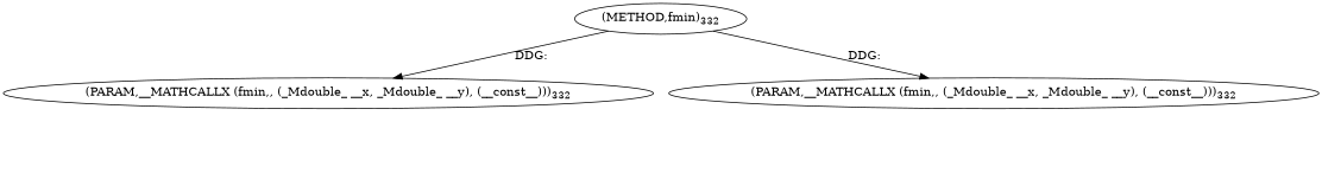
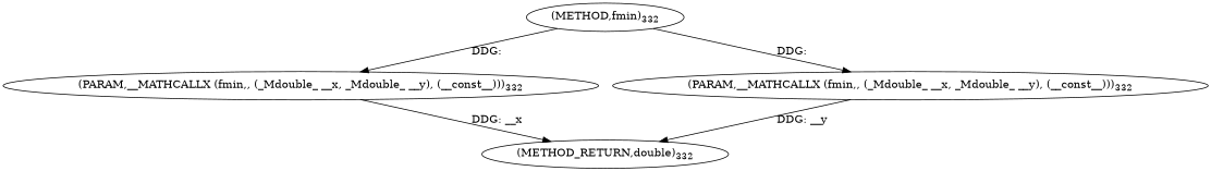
  digraph {
    n1 [label=<(METHOD,fmin)<SUB>332</SUB>>]
    n2 [label=<(PARAM,__MATHCALLX (fmin,, (_Mdouble_ __x, _Mdouble_ __y), (__const__)))<SUB>332</SUB>>]
    n3 [label=<(PARAM,__MATHCALLX (fmin,, (_Mdouble_ __x, _Mdouble_ __y), (__const__)))<SUB>332</SUB>>]
+   n4 [label=<(METHOD_RETURN,double)<SUB>332</SUB>>]
    n1 -> n2 [label="DDG: "]
    n1 -> n3 [label="DDG: "]
+   n2 -> n4 [label="DDG: __x"]
+   n3 -> n4 [label="DDG: __y"]
  }
